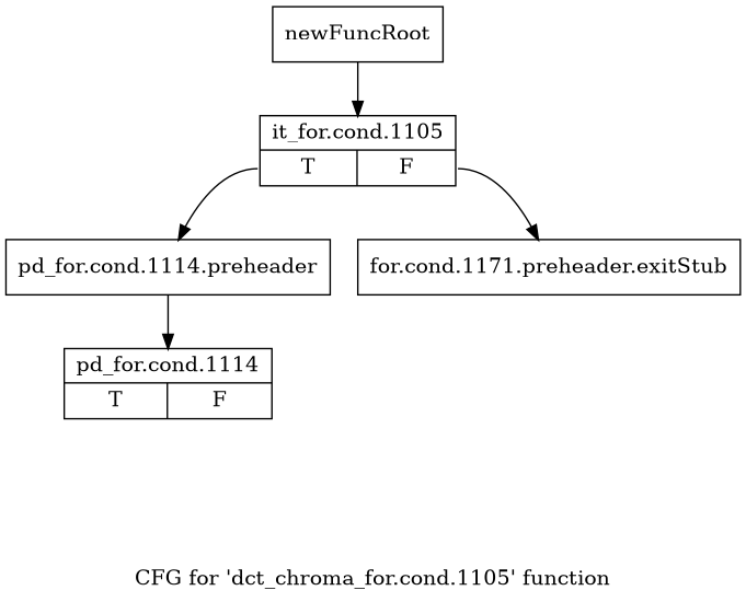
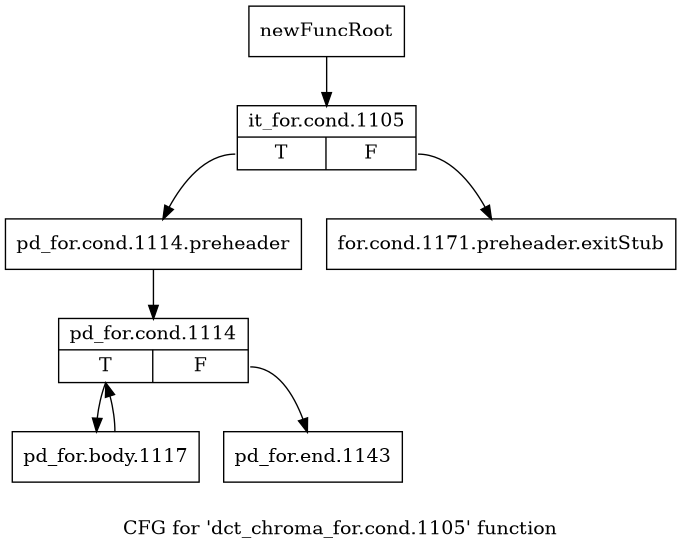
  digraph {
    label="CFG for 'dct_chroma_for.cond.1105' function"
    node [shape=record]
    n1 [label="{newFuncRoot}"]
    n2 [label="{it_for.cond.1105|{<s0>T|<s1>F}}"]
    n3 [label="{for.cond.1171.preheader.exitStub}"]
    n4 [label="{pd_for.cond.1114.preheader}"]
    n5 [label="{pd_for.cond.1114|{<s0>T|<s1>F}}"]
+   n6 [label="{pd_for.body.1117}"]
+   n7 [label="{pd_for.end.1143}"]
    n1 -> n2
    n2 -> n3 [tailport=s1]
    n2 -> n4 [tailport=s0]
    n4 -> n5
+   n5 -> n6 [tailport=s0]
+   n5 -> n7 [tailport=s1]
+   n6 -> n5
  }
